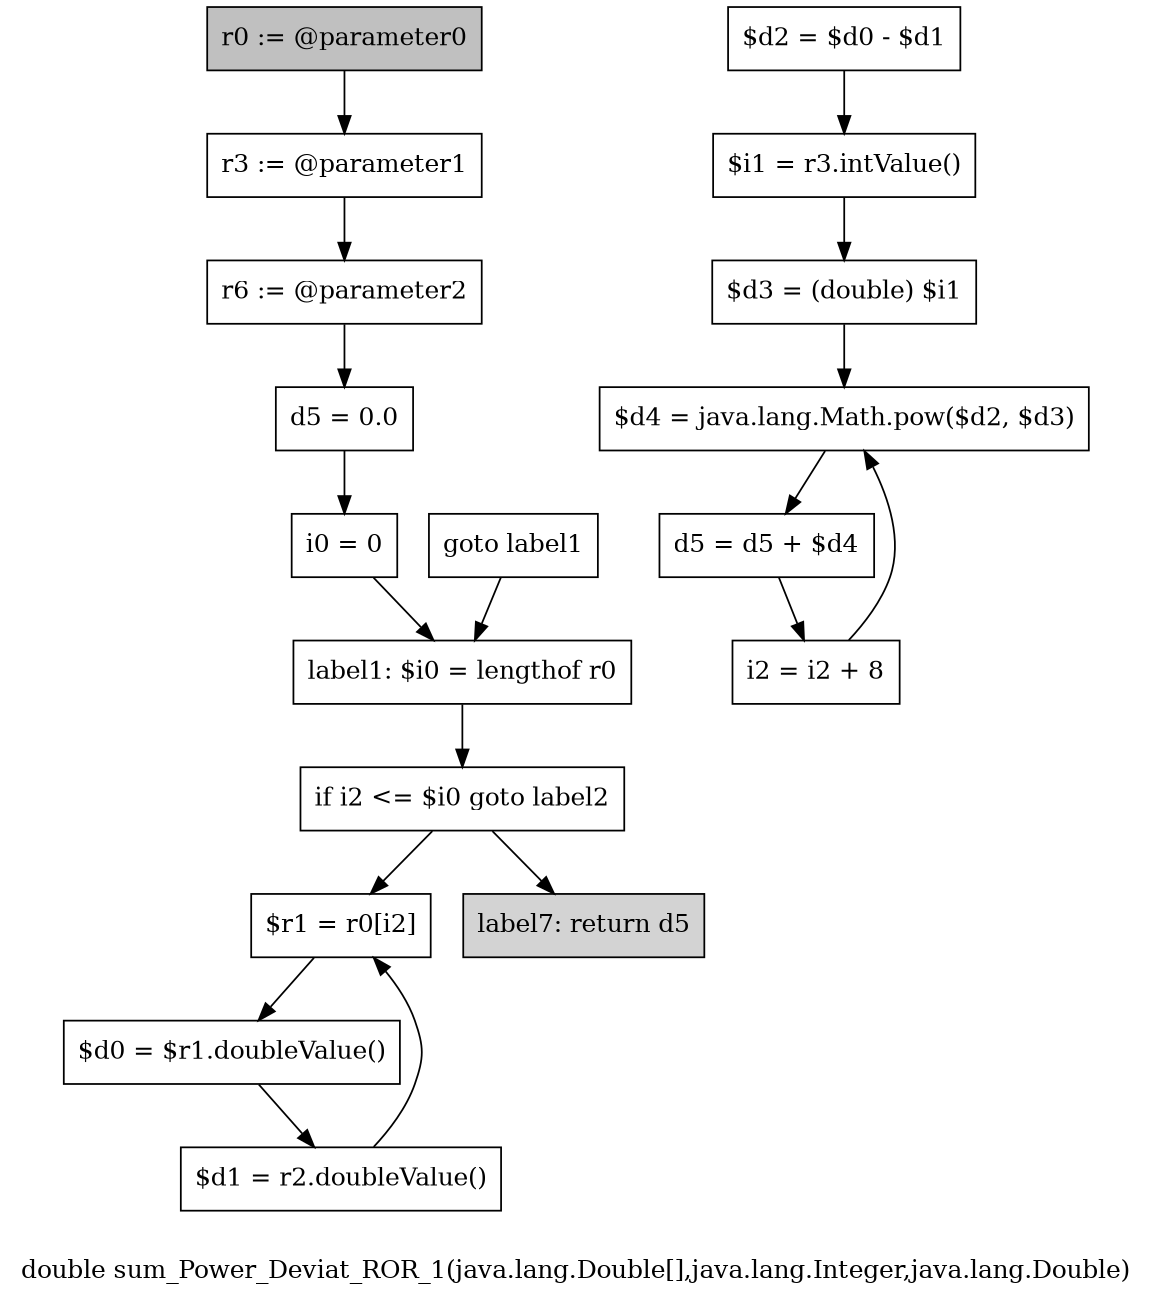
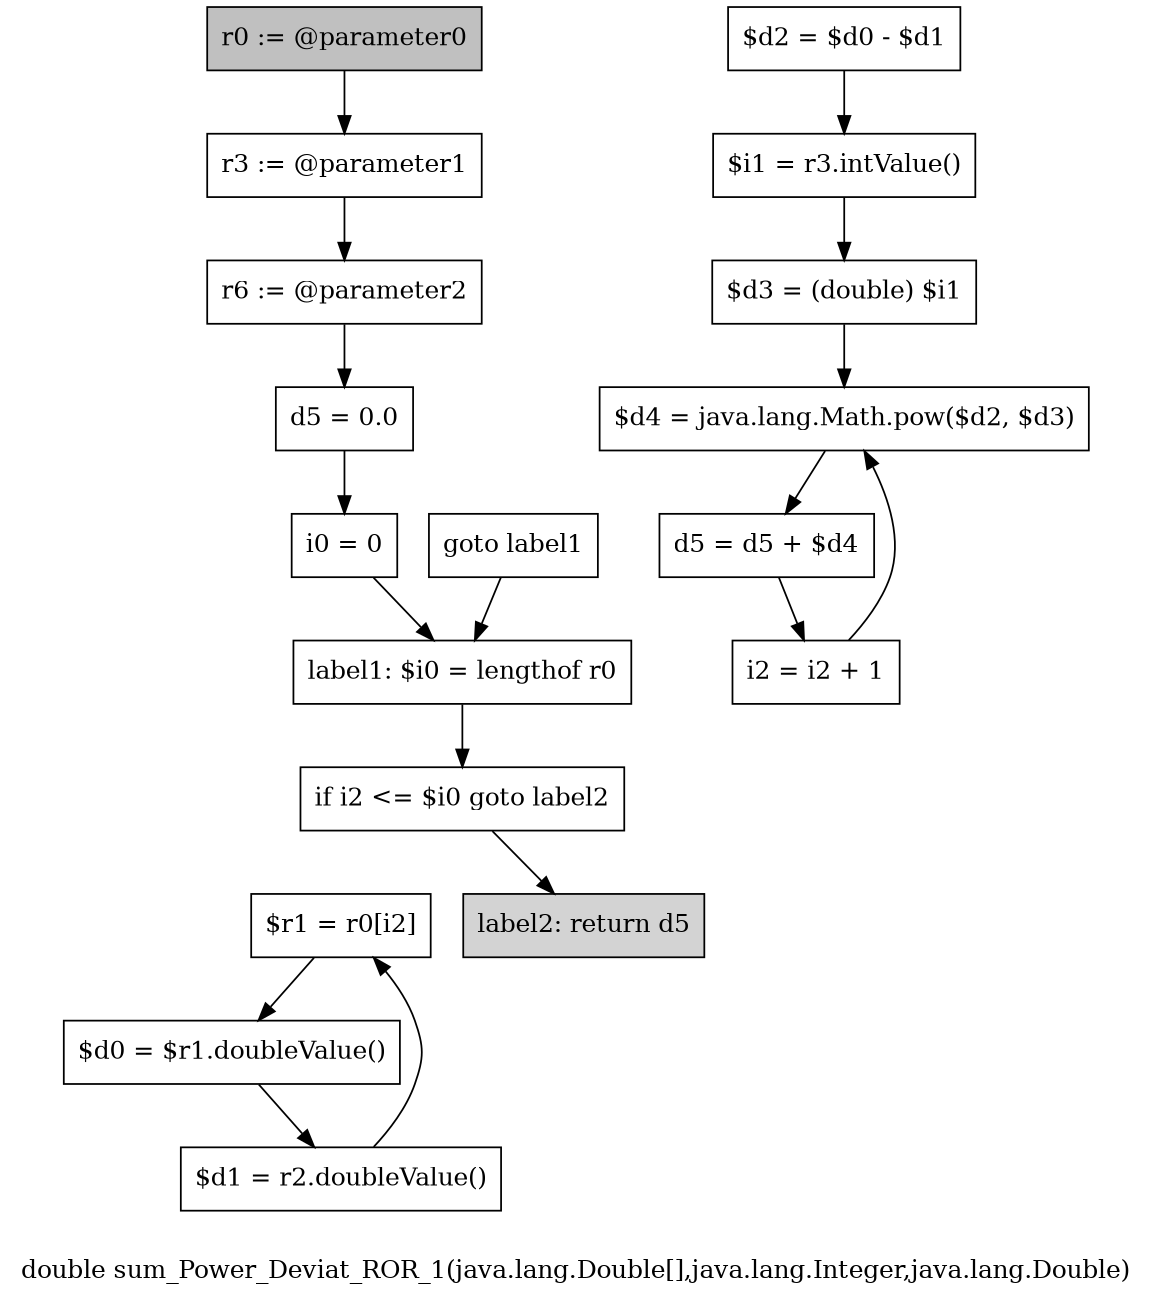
  digraph {
    label="double sum_Power_Deviat_ROR_1(java.lang.Double[],java.lang.Integer,java.lang.Double)"
    node [shape=box]
    n1 [fillcolor=gray label="r0 := @parameter0" style=filled]
    n2 [label="r3 := @parameter1"]
    n3 [label="r6 := @parameter2"]
    n4 [label="d5 = 0.0"]
    n5 [label="i0 = 0"]
    n6 [label="label1: $i0 = lengthof r0"]
    n7 [label="if i2 <= $i0 goto label2"]
    n8 [label="$r1 = r0[i2]"]
-   n9 [fillcolor=lightgray label="label7: return d5" style=filled]
+   n9 [fillcolor=lightgray label="label2: return d5" style=filled]
    n10 [label="$d0 = $r1.doubleValue()"]
    n11 [label="$d1 = r2.doubleValue()"]
    n12 [label="$d2 = $d0 - $d1"]
    n13 [label="$i1 = r3.intValue()"]
    n14 [label="$d3 = (double) $i1"]
    n15 [label="$d4 = java.lang.Math.pow($d2, $d3)"]
    n16 [label="d5 = d5 + $d4"]
-   n17 [label="i2 = i2 + 8"]
+   n17 [label="i2 = i2 + 1"]
    n18 [label="goto label1"]
    n1 -> n2
    n2 -> n3
    n3 -> n4
    n4 -> n5
    n5 -> n6
    n6 -> n7
-   n7 -> n8
    n7 -> n9
    n8 -> n10
    n10 -> n11
    n11 -> n8
    n12 -> n13
    n13 -> n14
    n14 -> n15
    n15 -> n16
    n16 -> n17
    n17 -> n15
    n18 -> n6
  }
